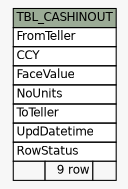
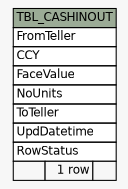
  digraph {
    bgcolor="#f7f7f7"
    fontname=Helvetica
    fontsize=11
    nodesep=0.18
    rankdir=TB
    ranksep=0.46
-   n1 [fontname=Helvetica fontsize=11 label=<     <TABLE BORDER="0" CELLBORDER="1" CELLSPACING="0" BGCOLOR="#ffffff">       <TR><TD COLSPAN="3" BGCOLOR="#9bab96" ALIGN="CENTER">TBL_CASHINOUT</TD></TR>       <TR><TD PORT="FromTeller" COLSPAN="3" ALIGN="LEFT">FromTeller</TD></TR>       <TR><TD PORT="CCY" COLSPAN="3" ALIGN="LEFT">CCY</TD></TR>       <TR><TD PORT="FaceValue" COLSPAN="3" ALIGN="LEFT">FaceValue</TD></TR>       <TR><TD PORT="NoUnits" COLSPAN="3" ALIGN="LEFT">NoUnits</TD></TR>       <TR><TD PORT="ToTeller" COLSPAN="3" ALIGN="LEFT">ToTeller</TD></TR>       <TR><TD PORT="UpdDatetime" COLSPAN="3" ALIGN="LEFT">UpdDatetime</TD></TR>       <TR><TD PORT="RowStatus" COLSPAN="3" ALIGN="LEFT">RowStatus</TD></TR>       <TR><TD ALIGN="LEFT" BGCOLOR="#f7f7f7">  </TD><TD ALIGN="RIGHT" BGCOLOR="#f7f7f7">9 row</TD><TD ALIGN="RIGHT" BGCOLOR="#f7f7f7">  </TD></TR>     </TABLE>> shape=plaintext]
+   n1 [fontname=Helvetica fontsize=11 label=<     <TABLE BORDER="0" CELLBORDER="1" CELLSPACING="0" BGCOLOR="#ffffff">       <TR><TD COLSPAN="3" BGCOLOR="#9bab96" ALIGN="CENTER">TBL_CASHINOUT</TD></TR>       <TR><TD PORT="FromTeller" COLSPAN="3" ALIGN="LEFT">FromTeller</TD></TR>       <TR><TD PORT="CCY" COLSPAN="3" ALIGN="LEFT">CCY</TD></TR>       <TR><TD PORT="FaceValue" COLSPAN="3" ALIGN="LEFT">FaceValue</TD></TR>       <TR><TD PORT="NoUnits" COLSPAN="3" ALIGN="LEFT">NoUnits</TD></TR>       <TR><TD PORT="ToTeller" COLSPAN="3" ALIGN="LEFT">ToTeller</TD></TR>       <TR><TD PORT="UpdDatetime" COLSPAN="3" ALIGN="LEFT">UpdDatetime</TD></TR>       <TR><TD PORT="RowStatus" COLSPAN="3" ALIGN="LEFT">RowStatus</TD></TR>       <TR><TD ALIGN="LEFT" BGCOLOR="#f7f7f7">  </TD><TD ALIGN="RIGHT" BGCOLOR="#f7f7f7">1 row</TD><TD ALIGN="RIGHT" BGCOLOR="#f7f7f7">  </TD></TR>     </TABLE>> shape=plaintext]
  }
